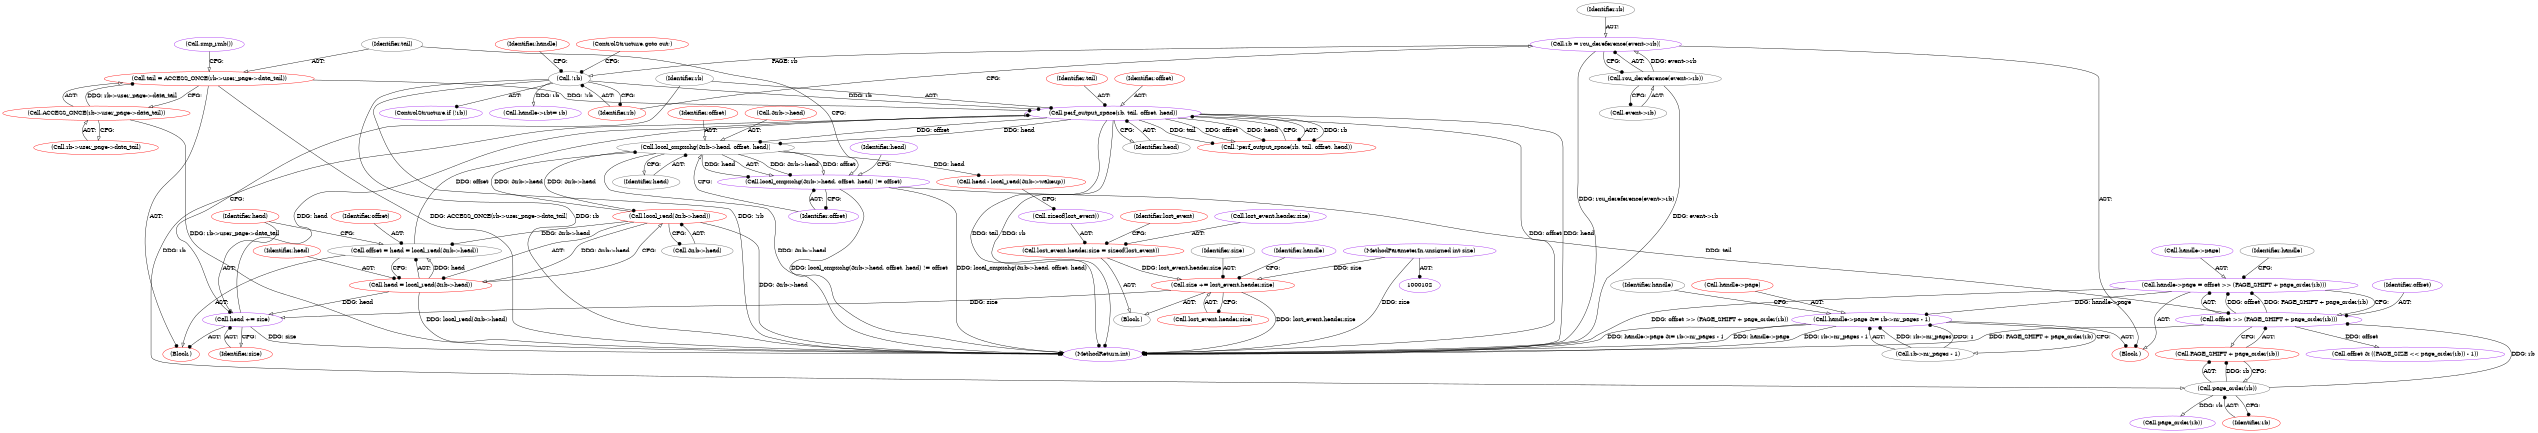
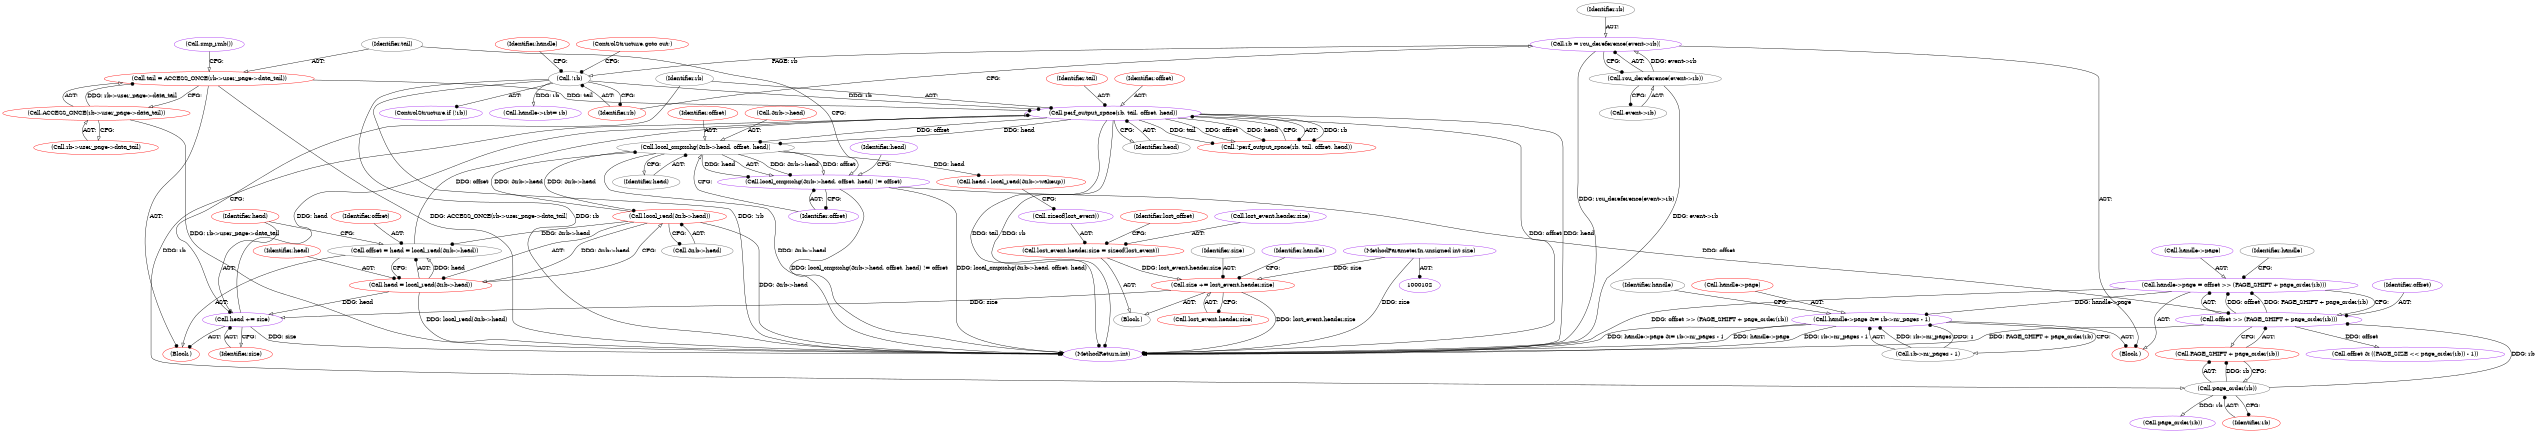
  digraph {
    node [color=red]
    edge [arrowhead=dot]
    n1 [color=purple label="(Call,handle->page = offset >> (PAGE_SHIFT + page_order(rb)))"]
    n2 [color=purple label="(Call,offset >> (PAGE_SHIFT + page_order(rb)))"]
    n3 [color=purple label="(Call,handle->page &= rb->nr_pages - 1)"]
    n4 [color=purple label="(MethodReturn,int)"]
    n5 [label="(Block,)"]
    n6 [label="(Call,PAGE_SHIFT + page_order(rb))"]
    n7 [color=purple label="(Call,offset & ((PAGE_SIZE << page_order(rb)) - 1))"]
    n8 [color=gray40 label="(Call,rb->nr_pages - 1)"]
    n9 [color=gray40 label="(Call,page_order(rb))"]
    n10 [color=purple label="(Call,local_cmpxchg(&rb->head, offset, head) != offset)"]
    n11 [color=purple label="(Identifier,offset)"]
    n12 [color=gray40 label="(Call,local_cmpxchg(&rb->head, offset, head))"]
    n13 [label="(Call,local_read(&rb->head))"]
    n14 [color=gray40 label="(Identifier,head)"]
    n15 [label="(Call,head - local_read(&rb->wakeup))"]
    n16 [color=gray40 label="(Call,offset = head = local_read(&rb->head))"]
    n17 [label="(Call,head = local_read(&rb->head))"]
    n18 [color=gray40 label="(Call,&rb->head)"]
    n19 [color=purple label="(Call,sizeof(lost_event))"]
    n20 [color=purple label="(Call,perf_output_space(rb, tail, offset, head))"]
    n21 [label="(Block,)"]
    n22 [color=purple label="(Call,head += size)"]
    n23 [color=gray40 label="(Identifier,head)"]
    n24 [label="(Call,!perf_output_space(rb, tail, offset, head))"]
    n25 [color=purple label="(Call,page_order(rb))"]
    n26 [label="(Identifier,rb)"]
    n27 [color=gray40 label="(Call,!rb)"]
    n28 [label="(Identifier,rb)"]
    n29 [color=purple label="(Call,handle->rb\t= rb)"]
    n30 [color=purple label="(ControlStructure,if (!rb))"]
    n31 [color=purple label="(Call,rb = rcu_dereference(event->rb))"]
    n32 [color=gray40 label="(Call,rcu_dereference(event->rb))"]
    n33 [color=gray40 label="(Call,event->rb)"]
    n34 [label="(Call,tail = ACCESS_ONCE(rb->user_page->data_tail))"]
    n35 [label="(Call,ACCESS_ONCE(rb->user_page->data_tail))"]
    n36 [label="(Call,rb->user_page->data_tail)"]
    n37 [label="(Identifier,size)"]
    n38 [label="(Call,size += lost_event.header.size)"]
    n39 [label="(Call,lost_event.header.size)"]
    n40 [color=gray40 label="(Block,)"]
    n41 [label="(Call,lost_event.header.size = sizeof(lost_event))"]
    n42 [color=purple label="(MethodParameterIn,unsigned int size)"]
    1000102 [color=purple]
    n44 [color=purple label="(Identifier,handle)"]
-   n45 [label="(Identifier,lost_event)"]
+   n45 [label="(Identifier,lost_offset)"]
    n46 [color=gray40 label="(Identifier,tail)"]
    n47 [label="(Identifier,handle)"]
    n48 [label="(Identifier,offset)"]
    n49 [color=gray40 label="(Identifier,rb)"]
    n50 [label="(ControlStructure,goto out;)"]
    n51 [label="(Call,handle->page)"]
    n52 [label="(Identifier,offset)"]
    n53 [color=gray40 label="(Identifier,handle)"]
    n54 [color=purple label="(Call,handle->page)"]
    n55 [label="(Identifier,head)"]
    n56 [color=purple label="(Identifier,offset)"]
    n57 [label="(Identifier,tail)"]
    n58 [color=gray40 label="(Identifier,size)"]
    n59 [color=gray40 label="(Identifier,rb)"]
    n60 [label="(Identifier,offset)"]
    n61 [label="(Identifier,head)"]
    n62 [color=purple label="(Call,smp_rmb())"]
    n63 [color=gray40 label="(Identifier,handle)"]
    n64 [color=purple label="(Identifier,head)"]
    n65 [label="(Call,&rb->head)"]
    n66 [color=purple label="(Call,lost_event.header.size)"]
    n1 -> n2 [arrowhead=onormal label="CFG: "]
    n1 -> n3 [label="DDG: handle->page"]
    n1 -> n4 [arrowhead=onormal label="DDG: offset >> (PAGE_SHIFT + page_order(rb))"]
    n1 -> n5 [arrowhead=onormal label="AST: "]
    n2 -> n1 [label="AST: "]
    n2 -> n1 [label="DDG: offset"]
    n2 -> n1 [label="DDG: PAGE_SHIFT + page_order(rb)"]
    n2 -> n4 [arrowhead=onormal label="DDG: PAGE_SHIFT + page_order(rb)"]
    n2 -> n6 [arrowhead=onormal label="CFG: "]
    n2 -> n7 [arrowhead=onormal label="DDG: offset"]
    n3 -> n4 [arrowhead=onormal label="DDG: handle->page &= rb->nr_pages - 1"]
    n3 -> n4 [arrowhead=onormal label="DDG: handle->page"]
    n3 -> n4 [arrowhead=onormal label="DDG: rb->nr_pages - 1"]
    n3 -> n5 [label="AST: "]
    n3 -> n8 [arrowhead=onormal label="CFG: "]
    n6 -> n2 [label="AST: "]
    n6 -> n9 [arrowhead=onormal label="CFG: "]
    n8 -> n3 [label="AST: "]
    n8 -> n3 [label="DDG: rb->nr_pages"]
    n8 -> n3 [label="DDG: 1"]
    n9 -> n2 [label="DDG: rb"]
    n9 -> n6 [label="AST: "]
    n9 -> n6 [label="DDG: rb"]
    n9 -> n25 [arrowhead=onormal label="DDG: rb"]
    n9 -> n26 [label="CFG: "]
-   n10 -> n2 [label="DDG: tail"]
+   n10 -> n2 [label="DDG: offset"]
    n10 -> n4 [arrowhead=onormal label="DDG: local_cmpxchg(&rb->head, offset, head) != offset"]
    n10 -> n4 [arrowhead=onormal label="DDG: local_cmpxchg(&rb->head, offset, head)"]
    n10 -> n11 [label="CFG: "]
    n11 -> n10 [label="AST: "]
    n11 -> n12 [arrowhead=onormal label="CFG: "]
    n12 -> n4 [arrowhead=onormal label="DDG: &rb->head"]
    n12 -> n10 [arrowhead=onormal label="AST: "]
    n12 -> n10 [label="DDG: &rb->head"]
    n12 -> n10 [arrowhead=onormal label="DDG: offset"]
    n12 -> n10 [label="DDG: head"]
    n12 -> n13 [label="DDG: &rb->head"]
    n12 -> n14 [arrowhead=onormal label="CFG: "]
    n12 -> n15 [label="DDG: head"]
    n13 -> n4 [arrowhead=onormal label="DDG: &rb->head"]
    n13 -> n12 [label="DDG: &rb->head"]
    n13 -> n16 [label="DDG: &rb->head"]
    n13 -> n17 [label="AST: "]
    n13 -> n17 [arrowhead=onormal label="DDG: &rb->head"]
    n13 -> n18 [label="CFG: "]
    n14 -> n12 [label="AST: "]
    n15 -> n19 [label="CFG: "]
    n16 -> n17 [label="CFG: "]
    n16 -> n20 [arrowhead=onormal label="DDG: offset"]
    n16 -> n21 [arrowhead=onormal label="AST: "]
    n17 -> n4 [label="DDG: local_read(&rb->head)"]
    n17 -> n13 [arrowhead=onormal label="CFG: "]
    n17 -> n16 [label="AST: "]
    n17 -> n16 [arrowhead=onormal label="DDG: head"]
    n17 -> n22 [arrowhead=onormal label="DDG: head"]
    n18 -> n13 [label="AST: "]
    n19 -> n41 [label="AST: "]
    n20 -> n4 [arrowhead=onormal label="DDG: head"]
    n20 -> n4 [label="DDG: tail"]
    n20 -> n4 [label="DDG: rb"]
    n20 -> n4 [label="DDG: offset"]
    n20 -> n9 [arrowhead=onormal label="DDG: rb"]
    n20 -> n12 [label="DDG: offset"]
    n20 -> n12 [label="DDG: head"]
    n20 -> n23 [arrowhead=onormal label="CFG: "]
    n20 -> n24 [label="AST: "]
    n20 -> n24 [label="DDG: rb"]
    n20 -> n24 [label="DDG: tail"]
    n20 -> n24 [arrowhead=onormal label="DDG: offset"]
    n20 -> n24 [label="DDG: head"]
    n22 -> n4 [label="DDG: size"]
    n22 -> n20 [label="DDG: head"]
    n22 -> n21 [label="AST: "]
    n22 -> n37 [arrowhead=onormal label="CFG: "]
    n23 -> n20 [label="AST: "]
    n24 -> n20 [label="CFG: "]
    n26 -> n9 [label="AST: "]
    n27 -> n4 [arrowhead=onormal label="DDG: !rb"]
    n27 -> n4 [arrowhead=onormal label="DDG: rb"]
    n27 -> n20 [label="DDG: rb"]
    n27 -> n28 [label="CFG: "]
    n27 -> n29 [arrowhead=onormal label="DDG: rb"]
    n27 -> n30 [label="AST: "]
    n28 -> n27 [label="AST: "]
    n28 -> n31 [arrowhead=onormal label="CFG: "]
    n31 -> n4 [label="DDG: rcu_dereference(event->rb)"]
    n31 -> n5 [label="AST: "]
    n31 -> n27 [arrowhead=onormal label="PAGE: rb"]
    n31 -> n32 [label="CFG: "]
    n32 -> n4 [arrowhead=onormal label="DDG: event->rb"]
    n32 -> n31 [label="AST: "]
    n32 -> n31 [arrowhead=onormal label="DDG: event->rb"]
    n32 -> n33 [label="CFG: "]
    n33 -> n32 [arrowhead=onormal label="AST: "]
    n34 -> n4 [arrowhead=onormal label="DDG: ACCESS_ONCE(rb->user_page->data_tail)"]
-   n34 -> n20 [label="DDG: !rb"]
+   n34 -> n20 [label="DDG: tail"]
    n34 -> n21 [label="AST: "]
    n34 -> n35 [arrowhead=onormal label="CFG: "]
    n35 -> n4 [arrowhead=onormal label="DDG: rb->user_page->data_tail"]
    n35 -> n34 [arrowhead=onormal label="AST: "]
    n35 -> n34 [label="DDG: rb->user_page->data_tail"]
    n35 -> n36 [arrowhead=onormal label="CFG: "]
    n36 -> n35 [arrowhead=onormal label="AST: "]
    n37 -> n22 [label="AST: "]
    n38 -> n4 [arrowhead=onormal label="DDG: lost_event.header.size"]
    n38 -> n22 [arrowhead=onormal label="DDG: size"]
    n38 -> n39 [label="CFG: "]
    n38 -> n40 [arrowhead=onormal label="AST: "]
    n39 -> n38 [arrowhead=onormal label="AST: "]
    n41 -> n38 [arrowhead=onormal label="DDG: lost_event.header.size"]
    n41 -> n40 [arrowhead=onormal label="AST: "]
    n42 -> n4 [label="DDG: size"]
    n42 -> n38 [arrowhead=onormal label="DDG: size"]
    n42 -> 1000102 [label="AST: "]
    n44 -> n38 [label="CFG: "]
    n45 -> n41 [label="CFG: "]
    n46 -> n10 [arrowhead=onormal label="CFG: "]
    n46 -> n34 [arrowhead=onormal label="AST: "]
    n47 -> n27 [label="CFG: "]
    n48 -> n20 [arrowhead=onormal label="AST: "]
    n49 -> n20 [label="AST: "]
    n49 -> n22 [label="CFG: "]
    n50 -> n27 [label="CFG: "]
    n51 -> n3 [arrowhead=onormal label="AST: "]
    n52 -> n16 [label="AST: "]
    n53 -> n1 [label="CFG: "]
    n54 -> n1 [arrowhead=onormal label="AST: "]
    n55 -> n16 [arrowhead=onormal label="CFG: "]
    n55 -> n22 [arrowhead=onormal label="AST: "]
    n56 -> n2 [label="AST: "]
    n57 -> n20 [label="AST: "]
    n58 -> n38 [label="AST: "]
    n59 -> n31 [arrowhead=onormal label="AST: "]
    n60 -> n12 [arrowhead=onormal label="AST: "]
    n61 -> n17 [label="AST: "]
    n62 -> n34 [arrowhead=onormal label="CFG: "]
    n63 -> n3 [arrowhead=onormal label="CFG: "]
    n64 -> n10 [arrowhead=onormal label="CFG: "]
    n65 -> n12 [arrowhead=onormal label="AST: "]
    n66 -> n41 [label="AST: "]
  }
